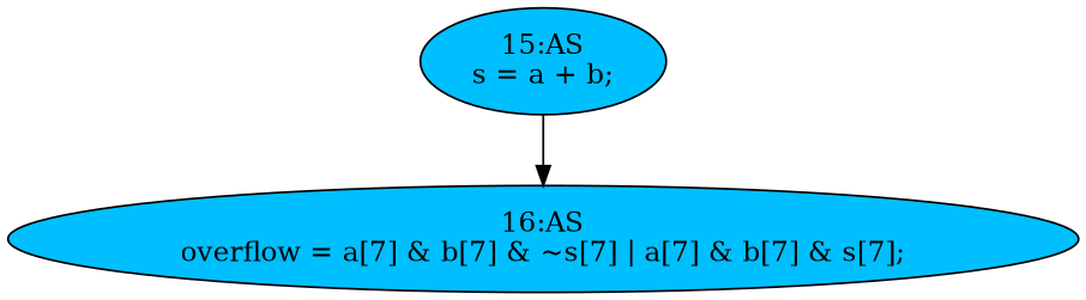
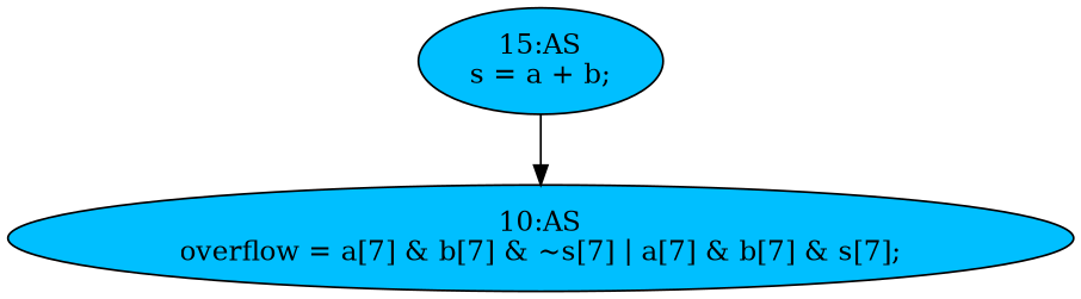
  strict digraph {
    node [fillcolor=deepskyblue statements="[]" style=filled typ=Assign]
-   n1 [ast="<pyverilog.vparser.ast.Assign object at 0x7ff633ff2690>" def_var="['overflow']" label="16:AS\noverflow = a[7] & b[7] & ~s[7] | a[7] & b[7] & s[7];" use_var="['a', 'b', 's', 'a', 'b', 's']"]
+   n1 [ast="<pyverilog.vparser.ast.Assign object at 0x7ff633ff2690>" def_var="['overflow']" label="10:AS\noverflow = a[7] & b[7] & ~s[7] | a[7] & b[7] & s[7];" use_var="['a', 'b', 's', 'a', 'b', 's']"]
    n2 [ast="<pyverilog.vparser.ast.Assign object at 0x7ff633f96950>" def_var="['s']" label="15:AS\ns = a + b;" use_var="['a', 'b']"]
    n2 -> n1
  }
